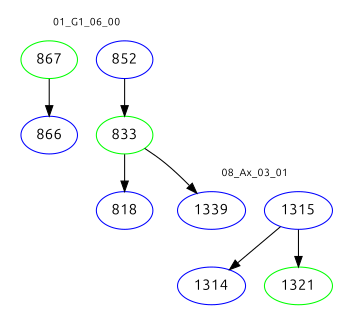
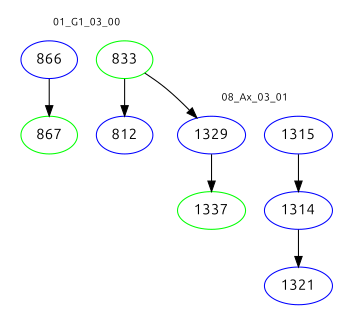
  digraph {
    fontname=Ubuntu
    node [color=blue fontname=Ubuntu]
    edge [color=black fontname=Ubuntu]
    n1 [label=1315]
    n2 [label=1314]
-   n3 [label=1339]
-   n4 [color=green label=1321]
-   n6 [label=852]
+   n3 [label=1329]
+   n4 [label=1321]
+   n5 [color=green label=1337]
    n7 [color=green label=833]
    n8 [label=866]
-   n9 [label=818]
+   n9 [label=812]
    n10 [color=green label=867]
    subgraph cluster_1 {
      color=white
      fontsize=10
      label="08_Ax_03_01"
      n1
      n2
      n3
      n4
+     n5
    }
    subgraph cluster_2 {
      color=white
      fontsize=10
-     label="01_G1_06_00"
-     n6
+     label="01_G1_03_00"
      n7
      n8
      n9
      n10
    }
    n1 -> n2
-   n1 -> n4
-   n6 -> n7
+   n2 -> n4
+   n3 -> n5
    n7 -> n3
    n7 -> n9
-   n10 -> n8
+   n8 -> n10
  }
